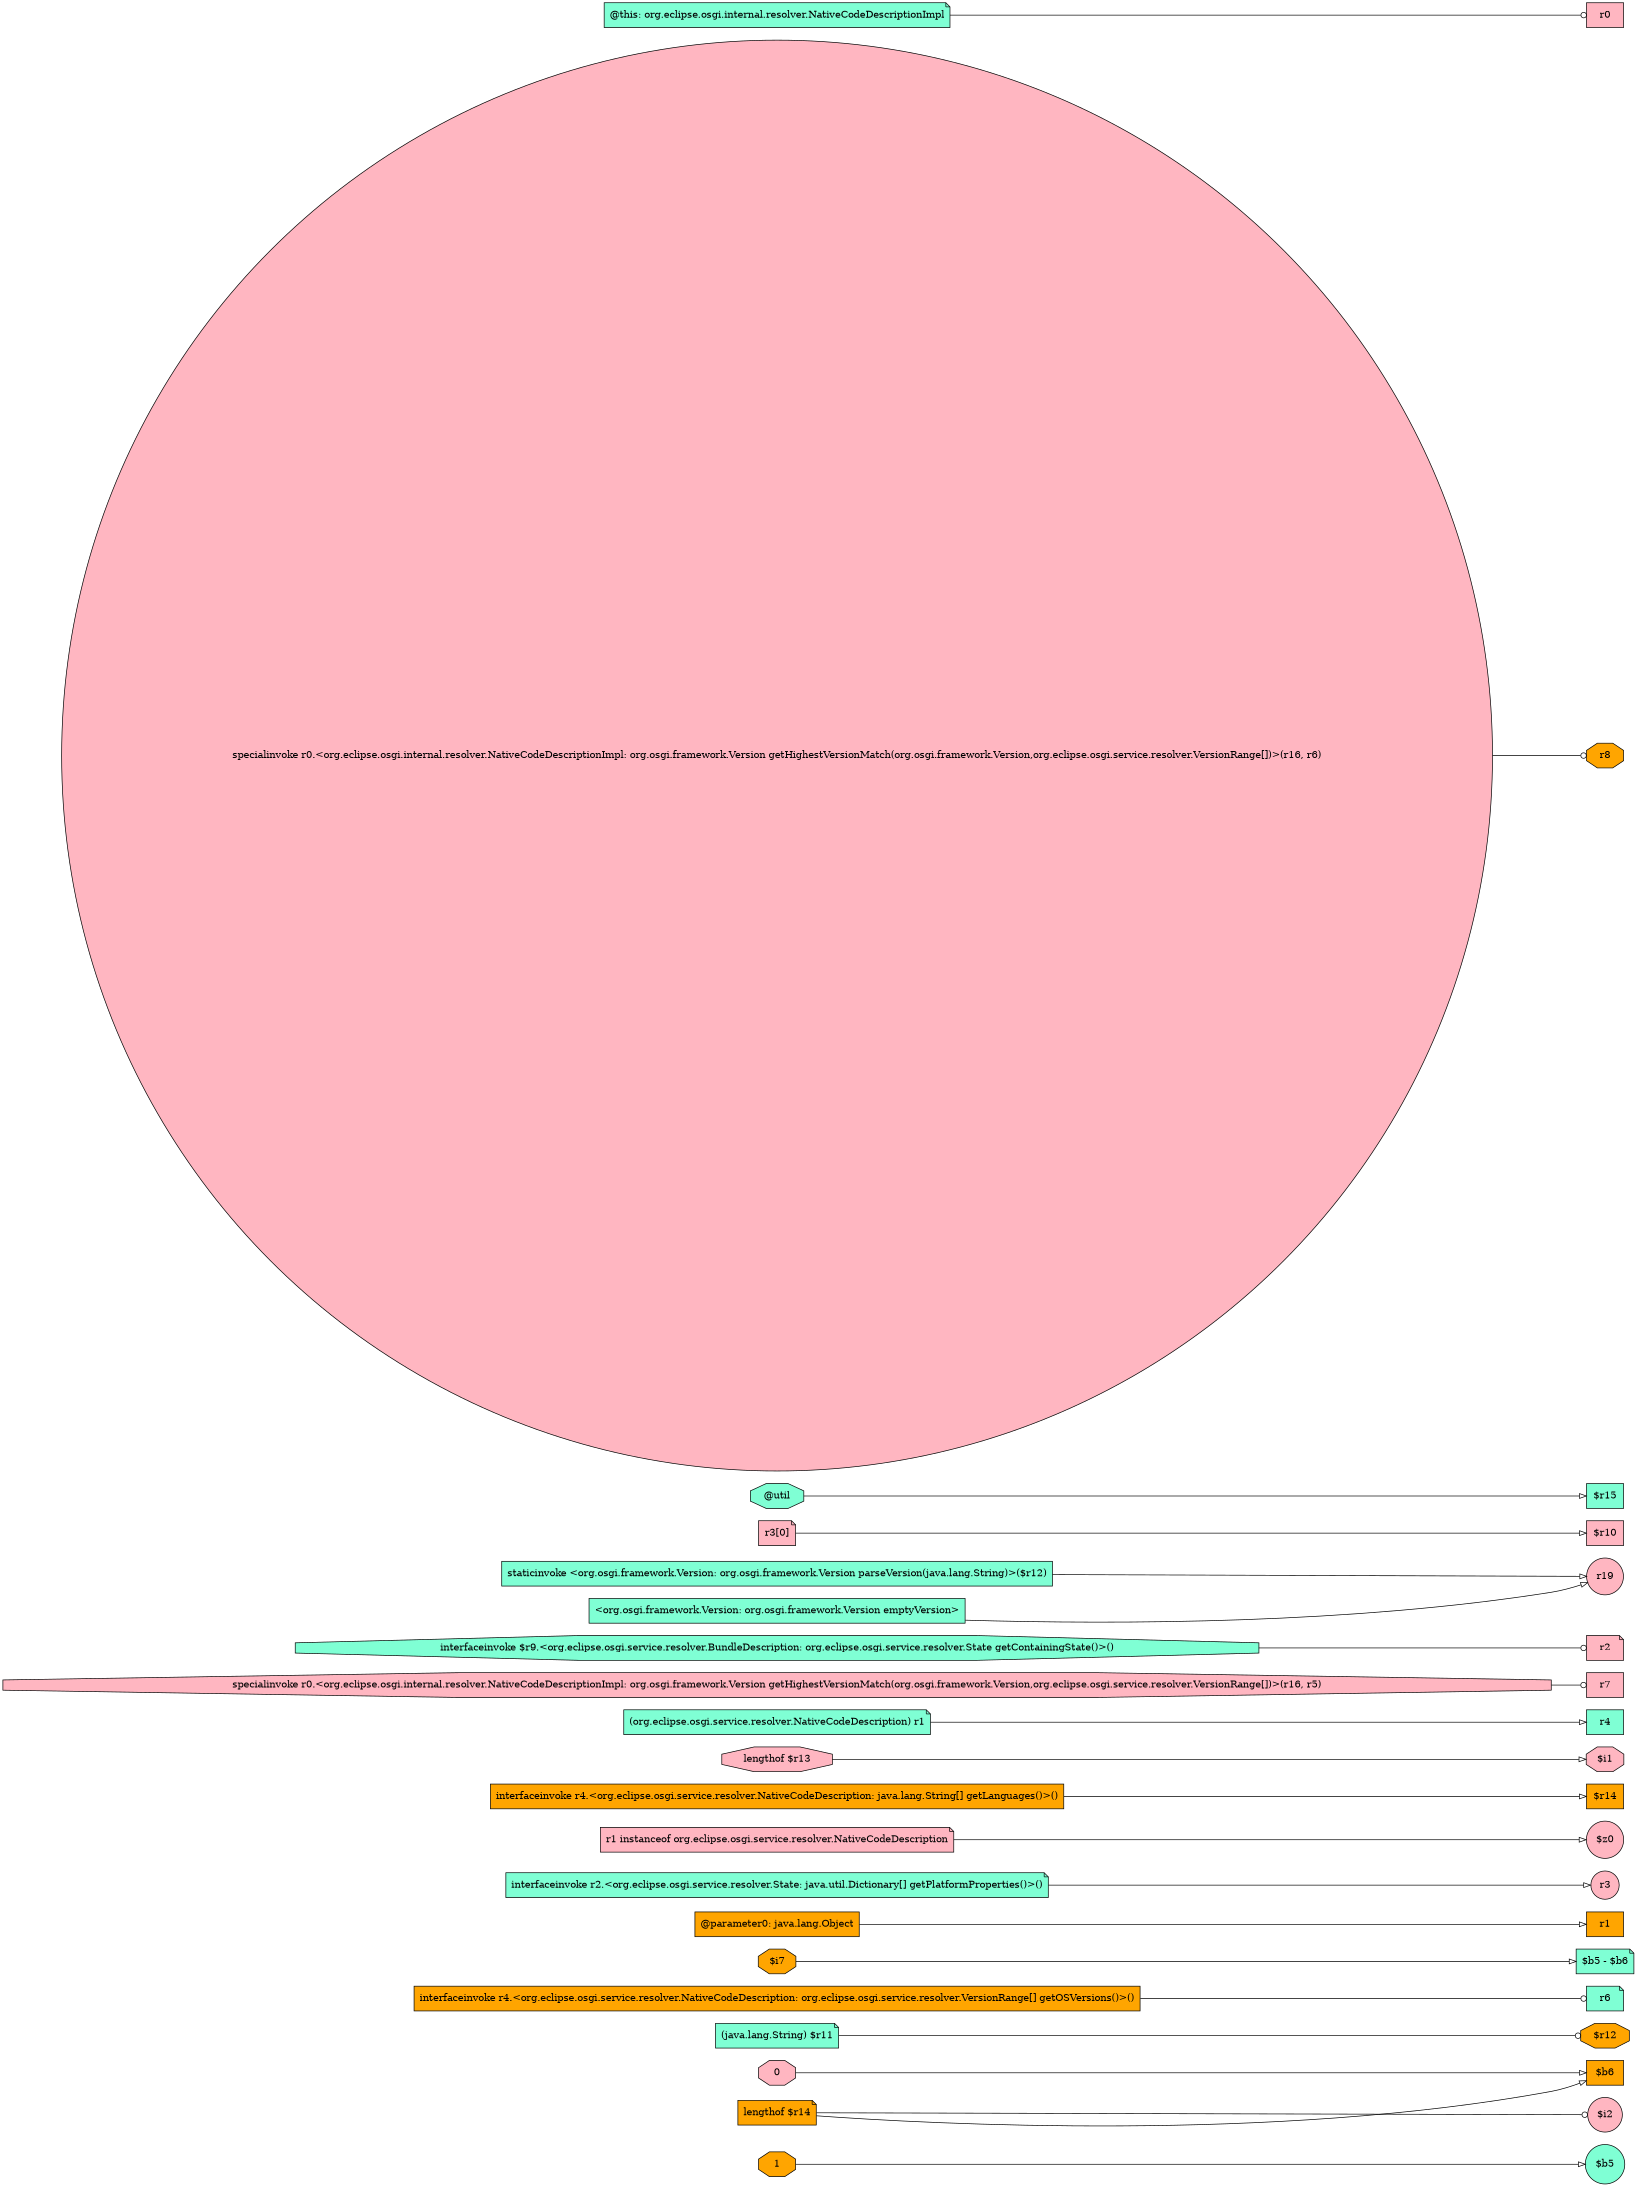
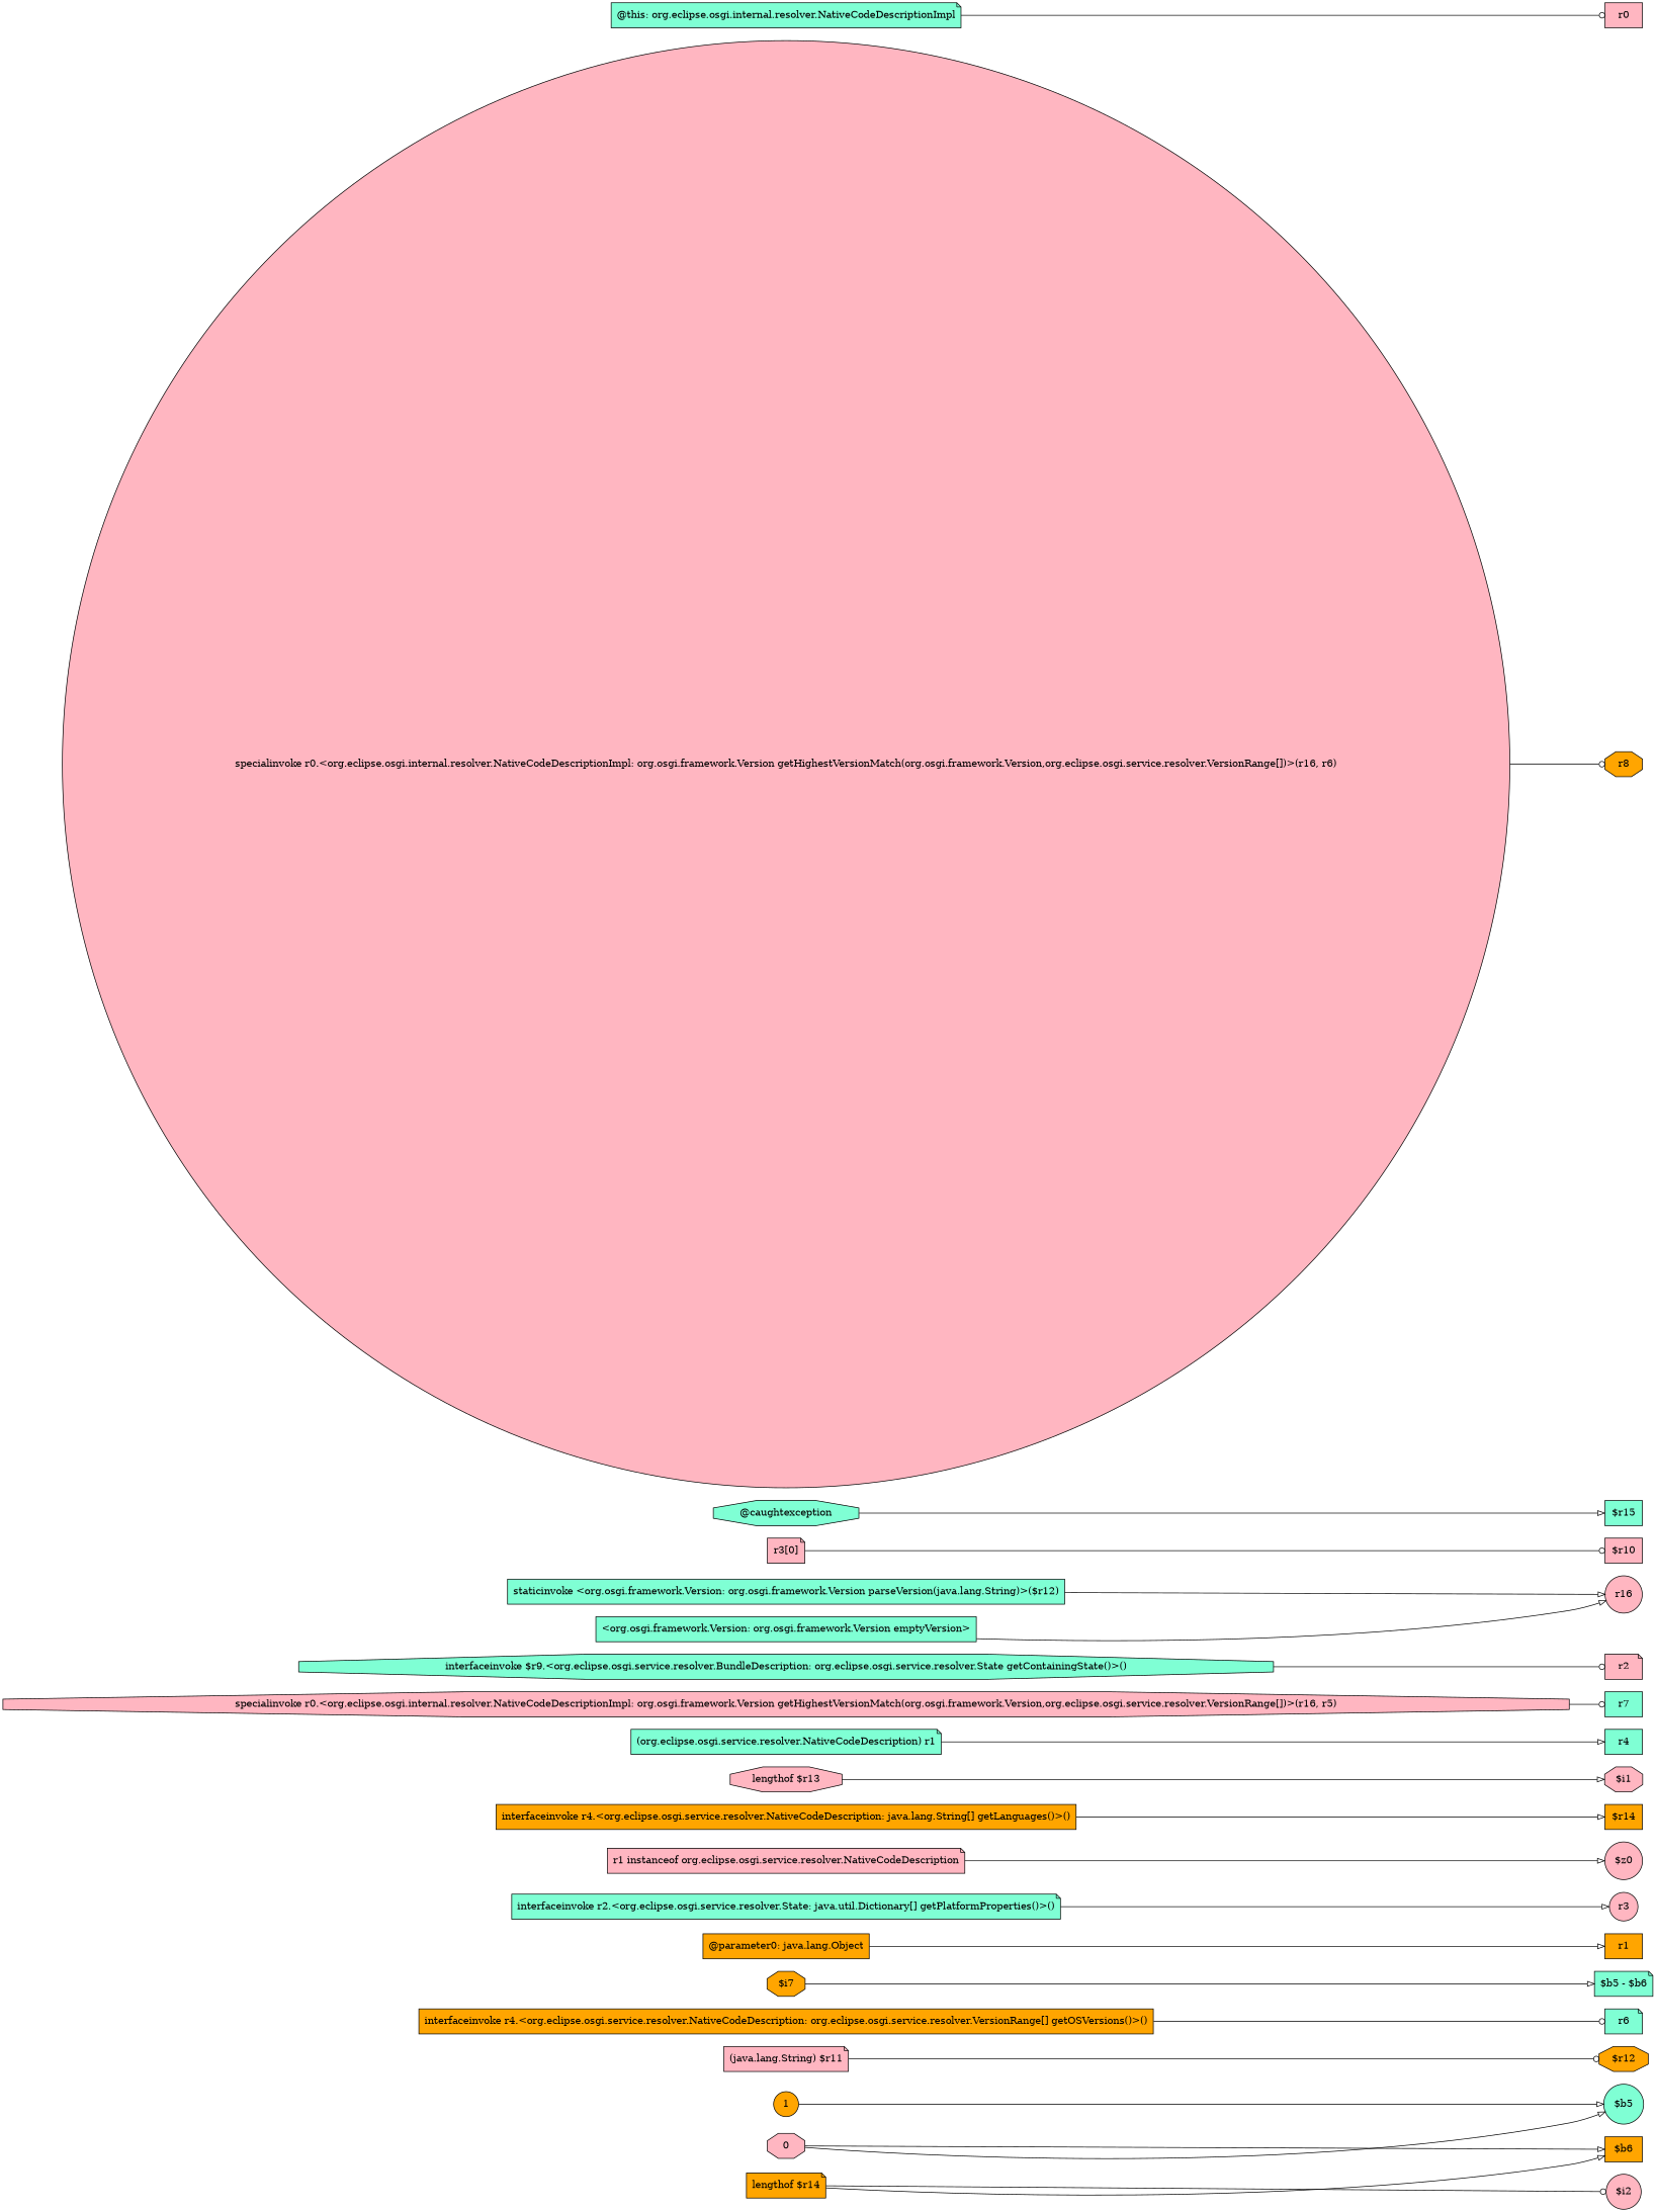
  digraph {
    rankdir=LR
    node [fillcolor=lightpink shape=box style=filled]
    edge [arrowhead=onormal]
-   n1 [fillcolor=orange label=1 shape=octagon]
+   n1 [fillcolor=orange label=1 shape=circle]
    n2 [fillcolor=aquamarine label="$b5" shape=circle]
    n3 [fillcolor=orange label="$b6"]
    n4 [fillcolor=orange label="lengthof $r14" shape=note]
    n5 [label="$i2" shape=circle]
    n6 [label=0 shape=octagon]
-   n7 [fillcolor=aquamarine label="(java.lang.String) $r11" shape=note]
+   n7 [label="(java.lang.String) $r11" shape=note]
    n8 [fillcolor=orange label="$r12" shape=octagon]
    n9 [fillcolor=orange label="interfaceinvoke r4.<org.eclipse.osgi.service.resolver.NativeCodeDescription: org.eclipse.osgi.service.resolver.VersionRange[] getOSVersions()>()"]
    n10 [fillcolor=aquamarine label=r6 shape=note]
    n11 [fillcolor=aquamarine label="$b5 - $b6" shape=note]
    n12 [fillcolor=orange label="$i7" shape=octagon]
    n13 [fillcolor=orange label="@parameter0: java.lang.Object"]
    n14 [fillcolor=orange label=r1]
    n15 [fillcolor=aquamarine label="interfaceinvoke r2.<org.eclipse.osgi.service.resolver.State: java.util.Dictionary[] getPlatformProperties()>()" shape=note]
    n16 [label=r3 shape=circle]
    n17 [label="r1 instanceof org.eclipse.osgi.service.resolver.NativeCodeDescription" shape=note]
    n18 [label="$z0" shape=circle]
    n19 [fillcolor=orange label="interfaceinvoke r4.<org.eclipse.osgi.service.resolver.NativeCodeDescription: java.lang.String[] getLanguages()>()"]
    n20 [fillcolor=orange label="$r14"]
    n21 [label="lengthof $r13" shape=octagon]
    n22 [label="$i1" shape=octagon]
    n23 [fillcolor=aquamarine label="(org.eclipse.osgi.service.resolver.NativeCodeDescription) r1" shape=note]
    n24 [fillcolor=aquamarine label=r4]
    n25 [label="specialinvoke r0.<org.eclipse.osgi.internal.resolver.NativeCodeDescriptionImpl: org.osgi.framework.Version getHighestVersionMatch(org.osgi.framework.Version,org.eclipse.osgi.service.resolver.VersionRange[])>(r16, r5)" shape=octagon]
-   n26 [label=r7]
+   n26 [fillcolor=aquamarine label=r7]
    n27 [fillcolor=aquamarine label="interfaceinvoke $r9.<org.eclipse.osgi.service.resolver.BundleDescription: org.eclipse.osgi.service.resolver.State getContainingState()>()" shape=octagon]
    n28 [label=r2 shape=note]
    n29 [fillcolor=aquamarine label="staticinvoke <org.osgi.framework.Version: org.osgi.framework.Version parseVersion(java.lang.String)>($r12)"]
-   n30 [label=r19 shape=circle]
+   n30 [label=r16 shape=circle]
    n31 [label="r3[0]" shape=note]
    n32 [label="$r10"]
-   n33 [fillcolor=aquamarine label="@util" shape=octagon]
+   n33 [fillcolor=aquamarine label="@caughtexception" shape=octagon]
    n34 [fillcolor=aquamarine label="$r15"]
    n35 [label="specialinvoke r0.<org.eclipse.osgi.internal.resolver.NativeCodeDescriptionImpl: org.osgi.framework.Version getHighestVersionMatch(org.osgi.framework.Version,org.eclipse.osgi.service.resolver.VersionRange[])>(r16, r6)" shape=circle]
    n36 [fillcolor=orange label=r8 shape=octagon]
    n37 [fillcolor=aquamarine label="@this: org.eclipse.osgi.internal.resolver.NativeCodeDescriptionImpl" shape=note]
    n38 [label=r0]
    n39 [fillcolor=aquamarine label="<org.osgi.framework.Version: org.osgi.framework.Version emptyVersion>"]
    n1 -> n2
    n4 -> n3
    n4 -> n5 [arrowhead=odot]
+   n6 -> n2
    n6 -> n3
    n7 -> n8 [arrowhead=odot]
    n9 -> n10 [arrowhead=odot]
    n12 -> n11
    n13 -> n14
    n15 -> n16
    n17 -> n18
    n19 -> n20
    n21 -> n22
    n23 -> n24
    n25 -> n26 [arrowhead=odot]
    n27 -> n28 [arrowhead=odot]
    n29 -> n30
-   n31 -> n32
+   n31 -> n32 [arrowhead=odot]
    n33 -> n34
    n35 -> n36 [arrowhead=odot]
    n37 -> n38 [arrowhead=odot]
    n39 -> n30
  }
